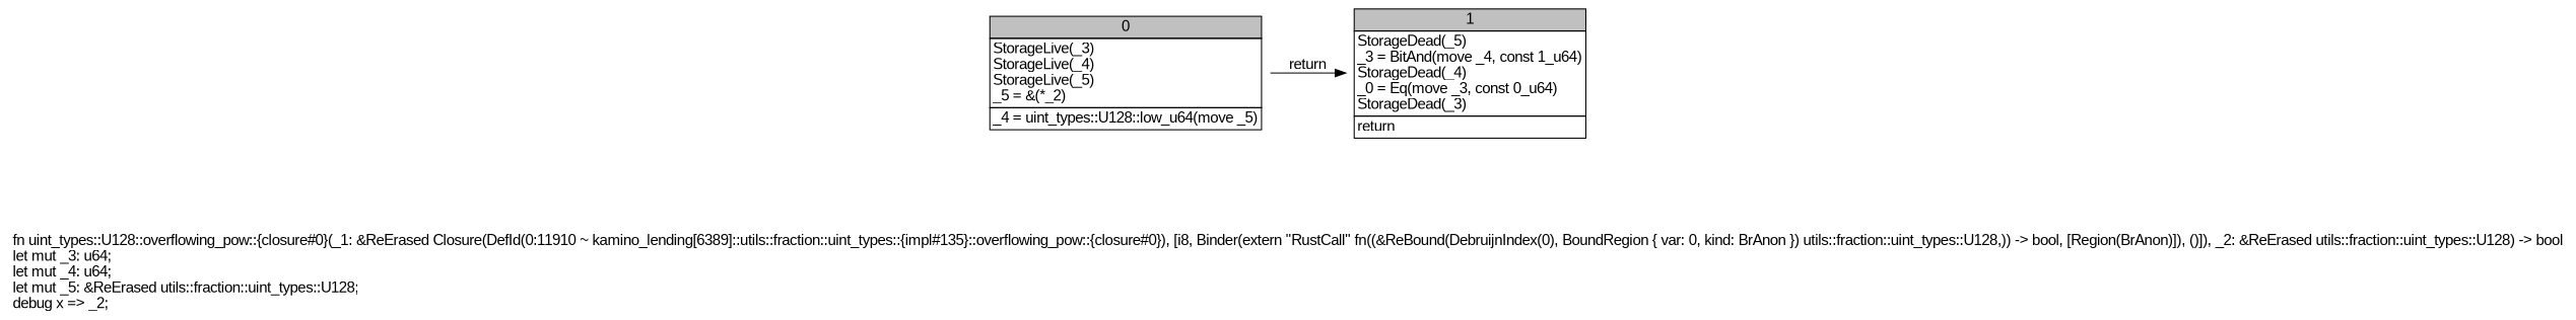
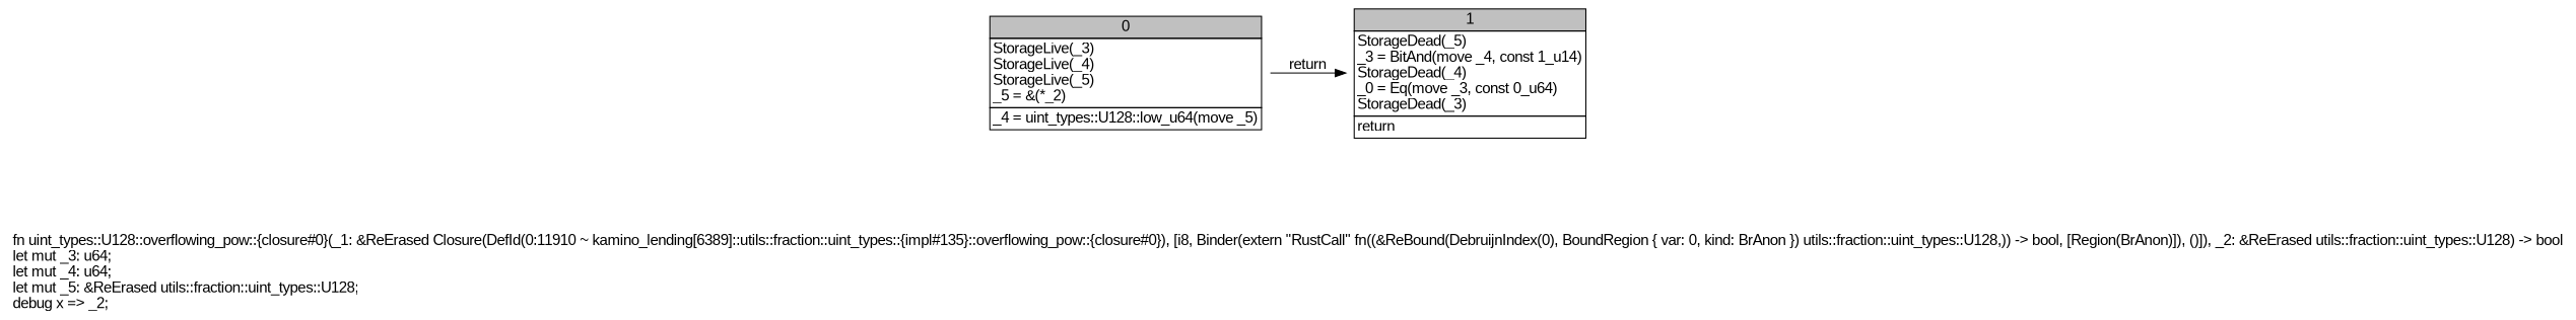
  digraph {
    fontname="Liberation Sans"
    label=<fn uint_types::U128::overflowing_pow::{closure#0}(_1: &amp;ReErased Closure(DefId(0:11910 ~ kamino_lending[6389]::utils::fraction::uint_types::{impl#135}::overflowing_pow::{closure#0}), [i8, Binder(extern &quot;RustCall&quot; fn((&amp;ReBound(DebruijnIndex(0), BoundRegion { var: 0, kind: BrAnon }) utils::fraction::uint_types::U128,)) -&gt; bool, [Region(BrAnon)]), ()]), _2: &amp;ReErased utils::fraction::uint_types::U128) -&gt; bool<br align="left"/>let mut _3: u64;<br align="left"/>let mut _4: u64;<br align="left"/>let mut _5: &amp;ReErased utils::fraction::uint_types::U128;<br align="left"/>debug x =&gt; _2;<br align="left"/>>
    rankdir=LR
    node [fontname="Liberation Sans" shape=none]
    n1 [label=<<table border="0" cellborder="1" cellspacing="0"><tr><td bgcolor="gray" align="center" colspan="1">0</td></tr><tr><td align="left" balign="left">StorageLive(_3)<br/>StorageLive(_4)<br/>StorageLive(_5)<br/>_5 = &amp;(*_2)<br/></td></tr><tr><td align="left">_4 = uint_types::U128::low_u64(move _5)</td></tr></table>>]
-   n2 [label=<<table border="0" cellborder="1" cellspacing="0"><tr><td bgcolor="gray" align="center" colspan="1">1</td></tr><tr><td align="left" balign="left">StorageDead(_5)<br/>_3 = BitAnd(move _4, const 1_u64)<br/>StorageDead(_4)<br/>_0 = Eq(move _3, const 0_u64)<br/>StorageDead(_3)<br/></td></tr><tr><td align="left">return</td></tr></table>>]
+   n2 [label=<<table border="0" cellborder="1" cellspacing="0"><tr><td bgcolor="gray" align="center" colspan="1">1</td></tr><tr><td align="left" balign="left">StorageDead(_5)<br/>_3 = BitAnd(move _4, const 1_u14)<br/>StorageDead(_4)<br/>_0 = Eq(move _3, const 0_u64)<br/>StorageDead(_3)<br/></td></tr><tr><td align="left">return</td></tr></table>>]
    n1 -> n2 [fontname="Liberation Sans" label=return]
  }
